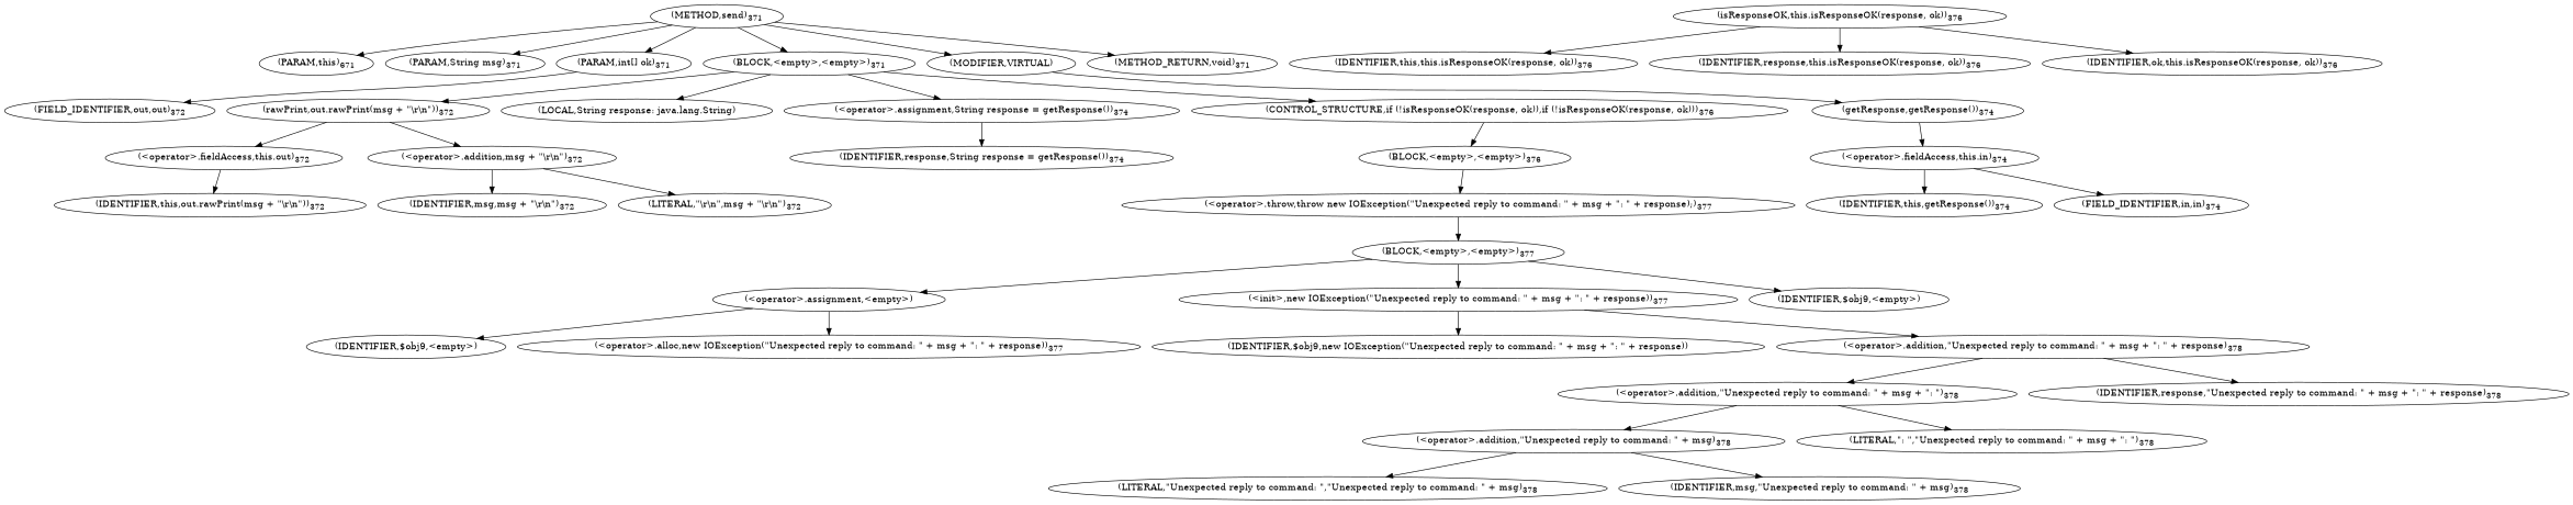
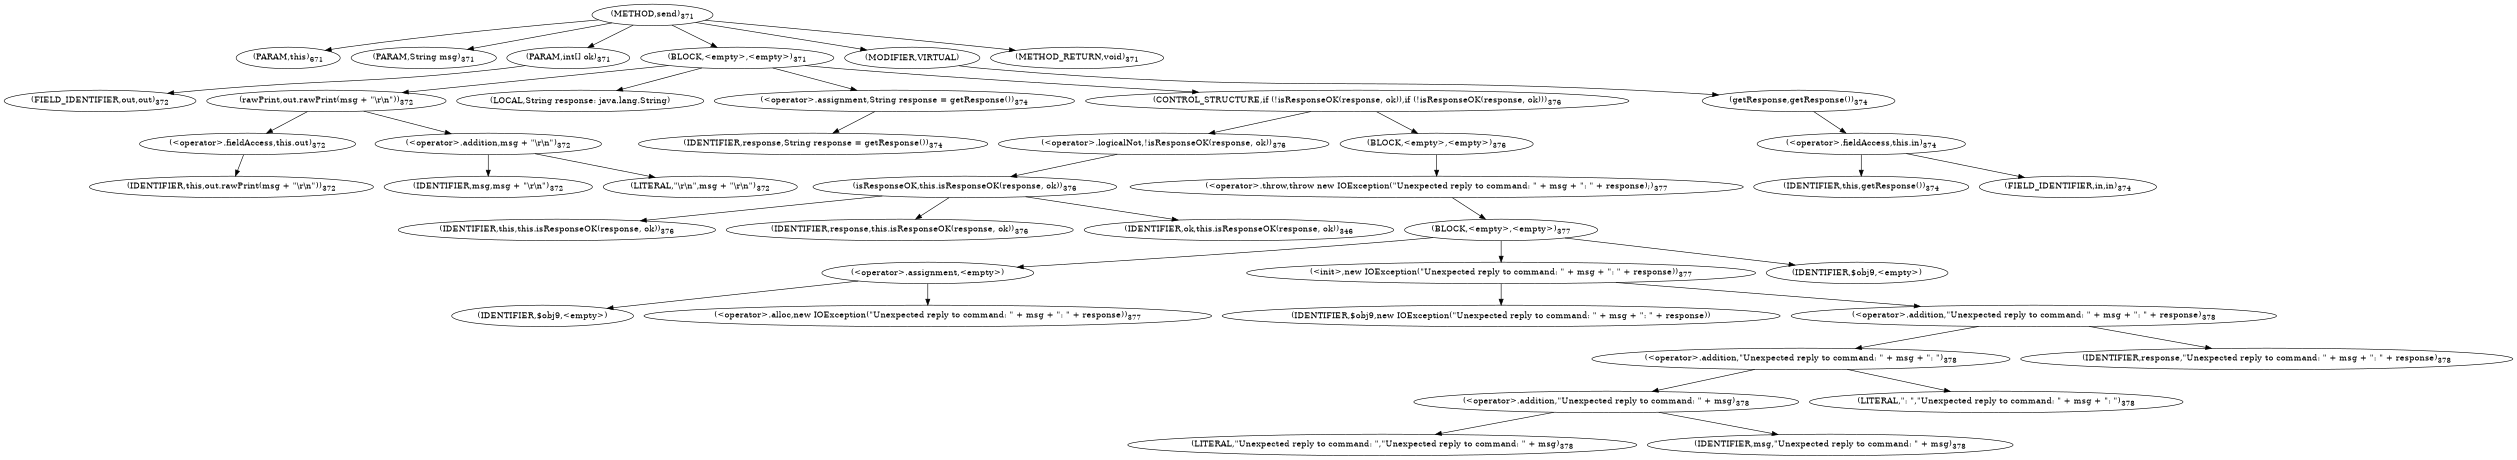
  digraph {
    n1 [label=<(METHOD,send)<SUB>371</SUB>>]
    n2 [label=<(PARAM,this)<SUB>671</SUB>>]
    n3 [label=<(PARAM,String msg)<SUB>371</SUB>>]
    n4 [label=<(PARAM,int[] ok)<SUB>371</SUB>>]
    n5 [label=<(BLOCK,&lt;empty&gt;,&lt;empty&gt;)<SUB>371</SUB>>]
    n6 [label=<(MODIFIER,VIRTUAL)>]
    n7 [label=<(METHOD_RETURN,void)<SUB>371</SUB>>]
    n8 [label=<(FIELD_IDENTIFIER,out,out)<SUB>372</SUB>>]
    n9 [label=<(rawPrint,out.rawPrint(msg + &quot;\r\n&quot;))<SUB>372</SUB>>]
    n10 [label=<(LOCAL,String response: java.lang.String)>]
    n11 [label=<(&lt;operator&gt;.assignment,String response = getResponse())<SUB>374</SUB>>]
    n12 [label=<(CONTROL_STRUCTURE,if (!isResponseOK(response, ok)),if (!isResponseOK(response, ok)))<SUB>376</SUB>>]
    n13 [label=<(getResponse,getResponse())<SUB>374</SUB>>]
    n14 [label=<(&lt;operator&gt;.fieldAccess,this.out)<SUB>372</SUB>>]
    n15 [label=<(&lt;operator&gt;.addition,msg + &quot;\r\n&quot;)<SUB>372</SUB>>]
    n16 [label=<(IDENTIFIER,response,String response = getResponse())<SUB>374</SUB>>]
+   n17 [label=<(&lt;operator&gt;.logicalNot,!isResponseOK(response, ok))<SUB>376</SUB>>]
    n18 [label=<(BLOCK,&lt;empty&gt;,&lt;empty&gt;)<SUB>376</SUB>>]
    n19 [label=<(IDENTIFIER,this,out.rawPrint(msg + &quot;\r\n&quot;))<SUB>372</SUB>>]
    n20 [label=<(IDENTIFIER,msg,msg + &quot;\r\n&quot;)<SUB>372</SUB>>]
    n21 [label=<(LITERAL,&quot;\r\n&quot;,msg + &quot;\r\n&quot;)<SUB>372</SUB>>]
    n22 [label=<(&lt;operator&gt;.fieldAccess,this.in)<SUB>374</SUB>>]
    n23 [label=<(IDENTIFIER,this,getResponse())<SUB>374</SUB>>]
    n24 [label=<(FIELD_IDENTIFIER,in,in)<SUB>374</SUB>>]
    n25 [label=<(isResponseOK,this.isResponseOK(response, ok))<SUB>376</SUB>>]
    n26 [label=<(&lt;operator&gt;.throw,throw new IOException(&quot;Unexpected reply to command: &quot; + msg + &quot;: &quot; + response);)<SUB>377</SUB>>]
    n27 [label=<(IDENTIFIER,this,this.isResponseOK(response, ok))<SUB>376</SUB>>]
    n28 [label=<(IDENTIFIER,response,this.isResponseOK(response, ok))<SUB>376</SUB>>]
-   n29 [label=<(IDENTIFIER,ok,this.isResponseOK(response, ok))<SUB>376</SUB>>]
+   n29 [label=<(IDENTIFIER,ok,this.isResponseOK(response, ok))<SUB>346</SUB>>]
    n30 [label=<(BLOCK,&lt;empty&gt;,&lt;empty&gt;)<SUB>377</SUB>>]
    n31 [label=<(&lt;operator&gt;.assignment,&lt;empty&gt;)>]
    n32 [label=<(&lt;init&gt;,new IOException(&quot;Unexpected reply to command: &quot; + msg + &quot;: &quot; + response))<SUB>377</SUB>>]
    n33 [label=<(IDENTIFIER,$obj9,&lt;empty&gt;)>]
    n34 [label=<(IDENTIFIER,$obj9,&lt;empty&gt;)>]
    n35 [label=<(&lt;operator&gt;.alloc,new IOException(&quot;Unexpected reply to command: &quot; + msg + &quot;: &quot; + response))<SUB>377</SUB>>]
    n36 [label=<(IDENTIFIER,$obj9,new IOException(&quot;Unexpected reply to command: &quot; + msg + &quot;: &quot; + response))>]
    n37 [label=<(&lt;operator&gt;.addition,&quot;Unexpected reply to command: &quot; + msg + &quot;: &quot; + response)<SUB>378</SUB>>]
    n38 [label=<(&lt;operator&gt;.addition,&quot;Unexpected reply to command: &quot; + msg + &quot;: &quot;)<SUB>378</SUB>>]
    n39 [label=<(IDENTIFIER,response,&quot;Unexpected reply to command: &quot; + msg + &quot;: &quot; + response)<SUB>378</SUB>>]
    n40 [label=<(&lt;operator&gt;.addition,&quot;Unexpected reply to command: &quot; + msg)<SUB>378</SUB>>]
    n41 [label=<(LITERAL,&quot;: &quot;,&quot;Unexpected reply to command: &quot; + msg + &quot;: &quot;)<SUB>378</SUB>>]
    n42 [label=<(LITERAL,&quot;Unexpected reply to command: &quot;,&quot;Unexpected reply to command: &quot; + msg)<SUB>378</SUB>>]
    n43 [label=<(IDENTIFIER,msg,&quot;Unexpected reply to command: &quot; + msg)<SUB>378</SUB>>]
    n1 -> n2
    n1 -> n3
    n1 -> n4
    n1 -> n5
    n1 -> n6
    n1 -> n7
    n4 -> n8
    n5 -> n9
    n5 -> n10
    n5 -> n11
    n5 -> n12
    n6 -> n13
    n9 -> n14
    n9 -> n15
    n11 -> n16
+   n12 -> n17
    n12 -> n18
    n13 -> n22
    n14 -> n19
    n15 -> n20
    n15 -> n21
+   n17 -> n25
    n18 -> n26
    n22 -> n23
    n22 -> n24
    n25 -> n27
    n25 -> n28
    n25 -> n29
    n26 -> n30
    n30 -> n31
    n30 -> n32
    n30 -> n33
    n31 -> n34
    n31 -> n35
    n32 -> n36
    n32 -> n37
    n37 -> n38
    n37 -> n39
    n38 -> n40
    n38 -> n41
    n40 -> n42
    n40 -> n43
  }
